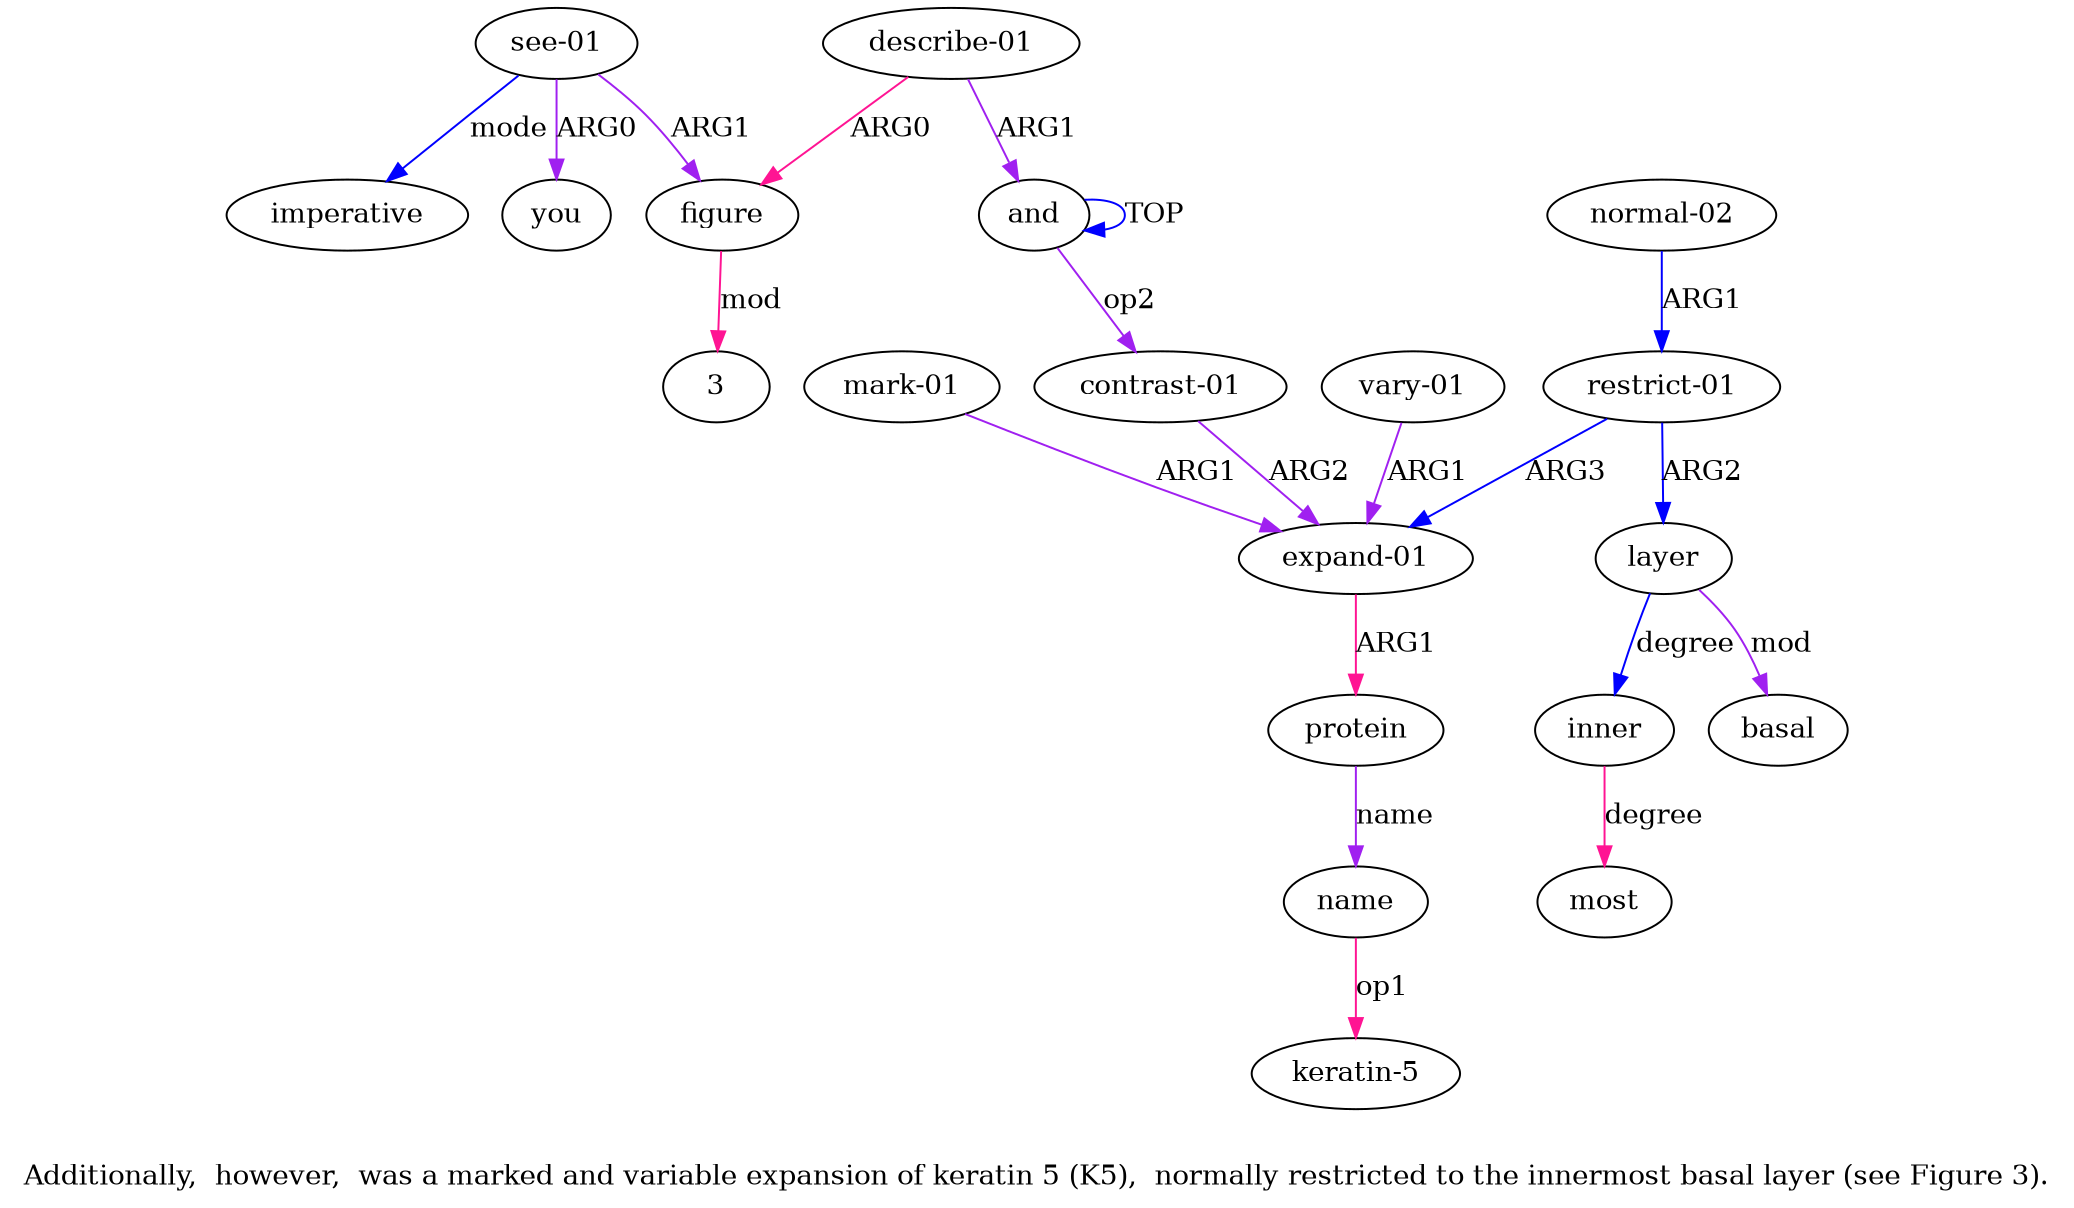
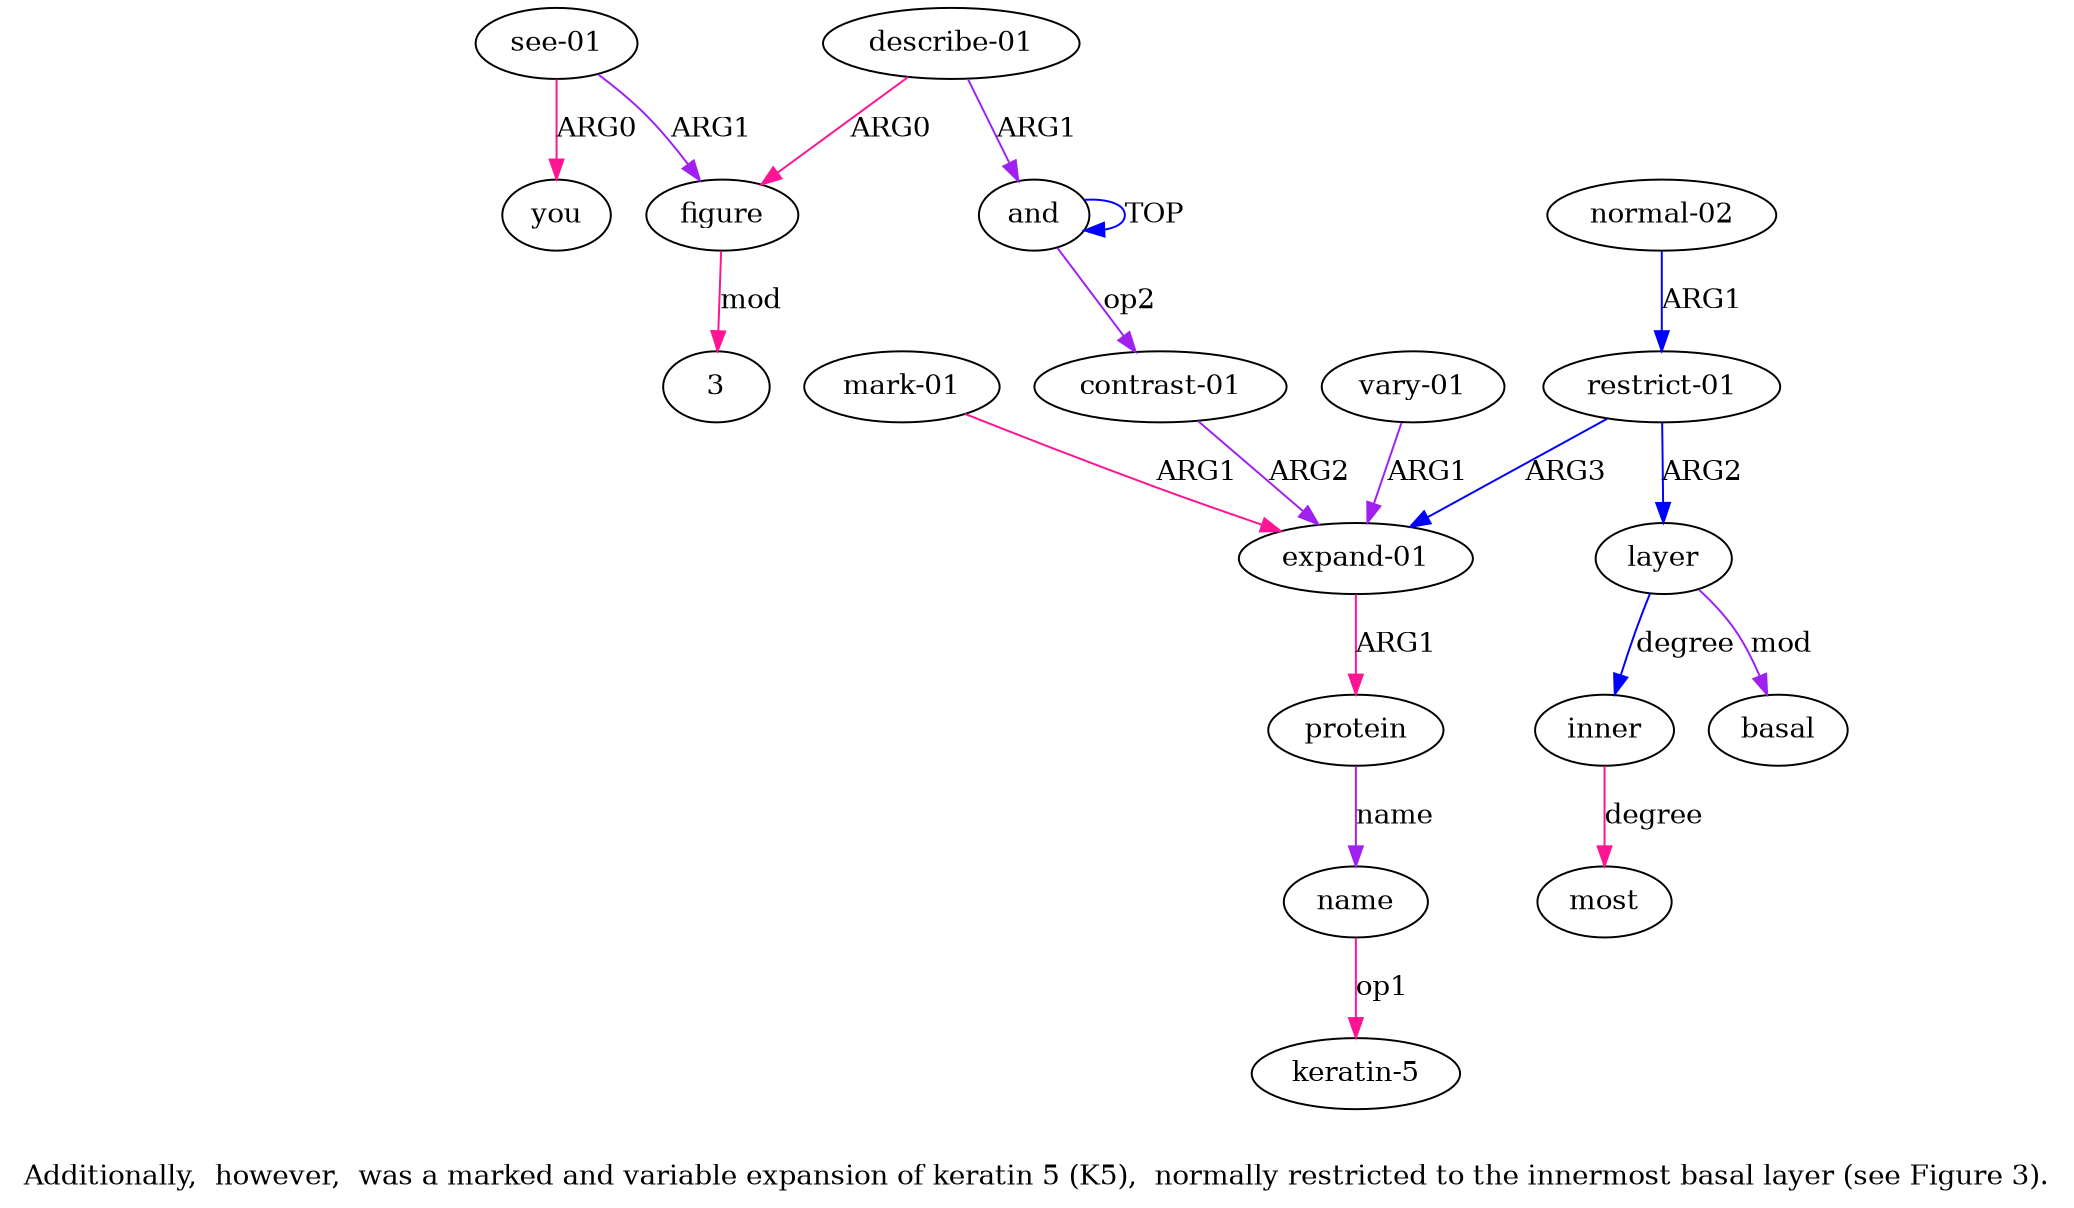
  digraph {
    label="Additionally,  however,  was a marked and variable expansion of keratin 5 (K5),  normally restricted to the innermost basal layer (see Figure 3)."
    node [color=black gold_ind=-1 test_ind=-1]
    edge [color=purple gold_label=ARG1 test_label=ARG1]
    n1 [gold_ind=15 gold_label="see-01" label="see-01" test_ind=15 test_label="see-01"]
    n2 [gold_ind=14 gold_label=figure label=figure test_ind=14 test_label=figure]
    n3 [gold_ind=16 gold_label=you label=you test_ind=16 test_label=you]
-   n4 [gold_label=imperative label=imperative test_label=imperative]
    n5 [gold_label=3 label=3 test_label=3]
    n6 [gold_ind=11 gold_label="mark-01" label="mark-01" test_ind=11 test_label="mark-01"]
    n7 [gold_ind=2 gold_label="expand-01" label="expand-01" test_ind=2 test_label="expand-01"]
    n8 [gold_ind=3 gold_label=protein label=protein test_ind=3 test_label=protein]
    n9 [gold_ind=4 gold_label=name label=name test_ind=4 test_label=name]
    n10 [gold_ind=10 gold_label="normal-02" label="normal-02" test_ind=10 test_label="normal-02"]
    n11 [gold_ind=5 gold_label="restrict-01" label="restrict-01" test_ind=5 test_label="restrict-01"]
    n12 [gold_ind=6 gold_label=layer label=layer test_ind=6 test_label=layer]
    n13 [gold_ind=7 gold_label=basal label=basal test_ind=7 test_label=basal]
    n14 [gold_ind=8 gold_label=inner label=inner test_ind=8 test_label=inner]
    n15 [gold_ind=13 gold_label="describe-01" label="describe-01" test_ind=13 test_label="describe-01"]
    n16 [gold_ind=0 gold_label=and label=and test_ind=0 test_label=and]
    n17 [gold_ind=1 gold_label="contrast-01" label="contrast-01" test_ind=1 test_label="contrast-01"]
    n18 [gold_ind=12 gold_label="vary-01" label="vary-01" test_ind=12 test_label="vary-01"]
    n19 [gold_label="keratin-5" label="keratin-5" test_label="keratin-5"]
    n20 [gold_ind=9 gold_label=most label=most test_ind=9 test_label=most]
    n1 -> n2 [label=ARG1]
-   n1 -> n3 [gold_label=ARG0 label=ARG0 test_label=ARG0]
-   n1 -> n4 [color=blue gold_label=mode label=mode test_label=mode]
+   n1 -> n3 [color=deeppink gold_label=ARG0 label=ARG0 test_label=ARG0]
    n2 -> n5 [color=deeppink gold_label=mod label=mod test_label=mod]
-   n6 -> n7 [label=ARG1]
+   n6 -> n7 [color=deeppink label=ARG1]
    n7 -> n8 [color=deeppink label=ARG1]
    n8 -> n9 [gold_label=name label=name test_label=name]
    n9 -> n19 [color=deeppink gold_label=op1 label=op1 test_label=op1]
    n10 -> n11 [color=blue label=ARG1]
    n11 -> n7 [color=blue label=ARG3]
    n11 -> n12 [color=blue gold_label=ARG2 label=ARG2 test_label=ARG2]
    n12 -> n13 [gold_label=mod label=mod test_label=mod]
    n12 -> n14 [color=blue gold_label=mod label=degree test_label=mod]
    n14 -> n20 [color=deeppink gold_label=degree label=degree test_label=degree]
    n15 -> n2 [color=deeppink gold_label=ARG0 label=ARG0 test_label=ARG0]
    n15 -> n16 [label=ARG1]
    n16 -> n16 [color=blue gold_label=TOP label=TOP test_label=TOP]
    n16 -> n17 [gold_label=op2 label=op2 test_label=op2]
    n17 -> n7 [gold_label=ARG2 label=ARG2 test_label=ARG2]
    n18 -> n7 [label=ARG1]
  }
